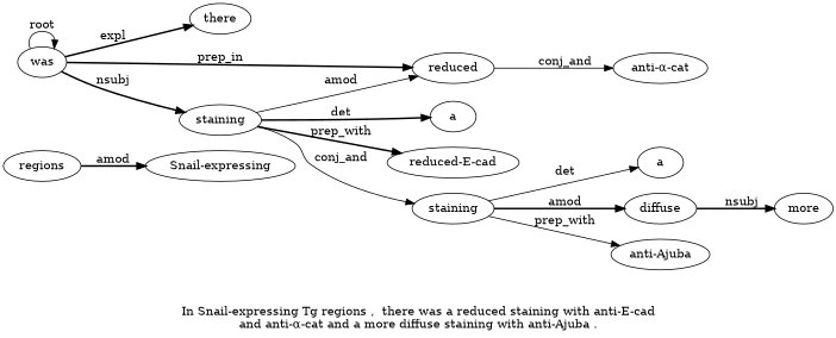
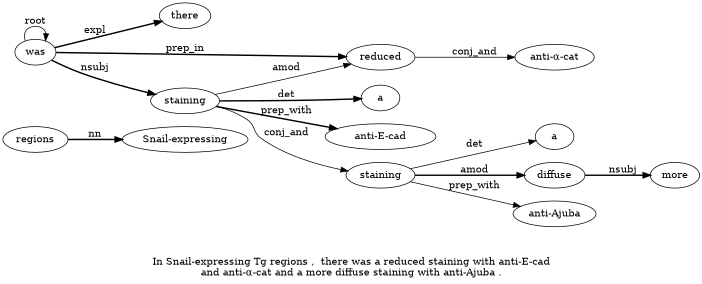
  digraph {
    label="In Snail-expressing Tg regions ,  there was a reduced staining with anti-E-cad\nand anti-α-cat and a more diffuse staining with anti-Ajuba ."
    rankdir=LR
    node [fillcolor=white style=filled]
    edge [style=bold]
    n1 [label=regions]
    n2 [label="Snail-expressing"]
    n3 [label=was]
    n4 [label=there]
    n5 [label=staining]
    n6 [label=reduced]
    n7 [label=a]
-   n8 [label="reduced-E-cad"]
+   n8 [label="anti-E-cad"]
    n9 [label=staining]
    n10 [label="anti-α-cat"]
    n11 [label=a]
    n12 [label=diffuse]
    n13 [label="anti-Ajuba"]
    n14 [label=more]
-   n1 -> n2 [label=amod]
+   n1 -> n2 [label=nn]
    n3 -> n3 [label=root style=solid]
    n3 -> n4 [label=expl]
    n3 -> n5 [label=nsubj]
    n3 -> n6 [label=prep_in]
    n5 -> n6 [label=amod style=solid]
    n5 -> n7 [label=det]
    n5 -> n8 [label=prep_with]
    n5 -> n9 [label=conj_and style=solid]
    n6 -> n10 [label=conj_and style=solid]
    n9 -> n11 [label=det style=solid]
    n9 -> n12 [label=amod]
    n9 -> n13 [label=prep_with style=solid]
    n12 -> n14 [label=nsubj]
  }
